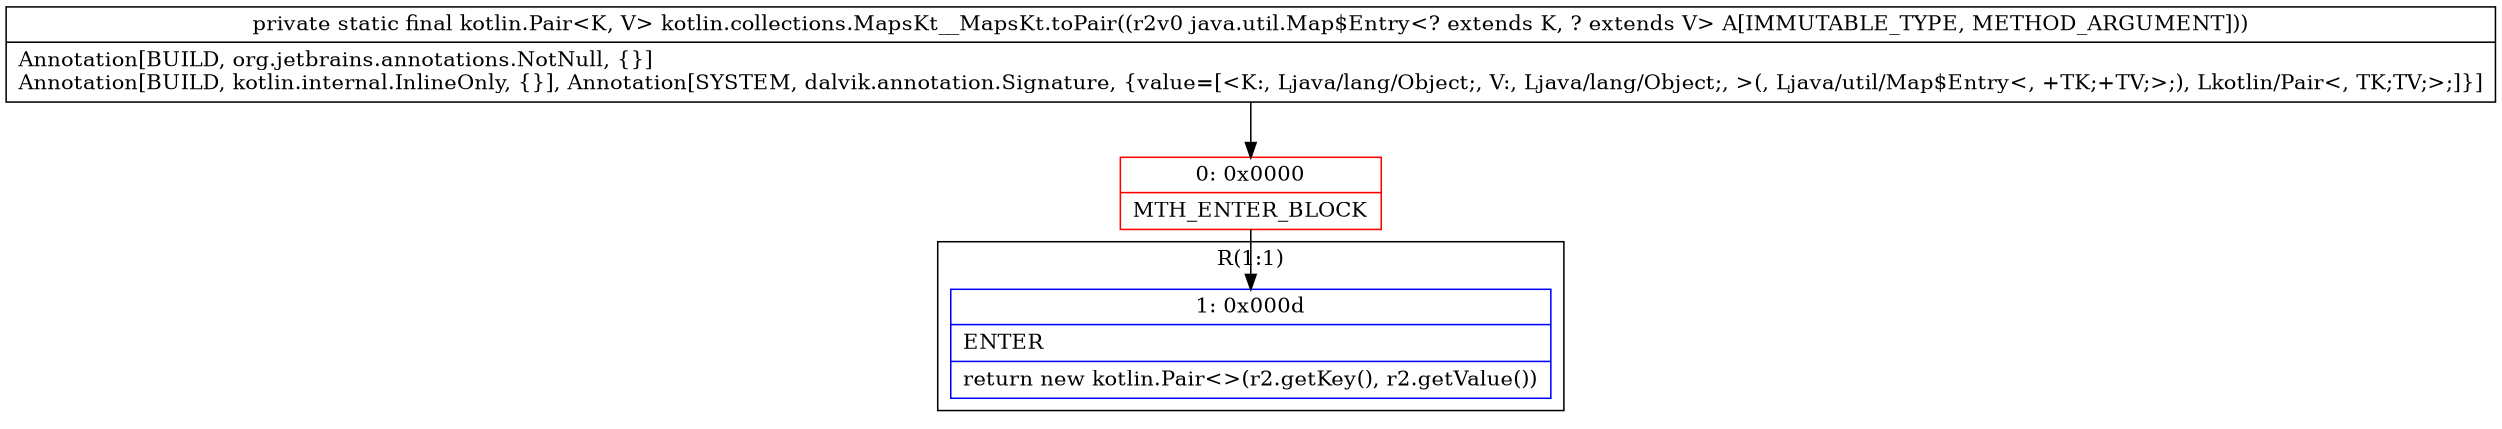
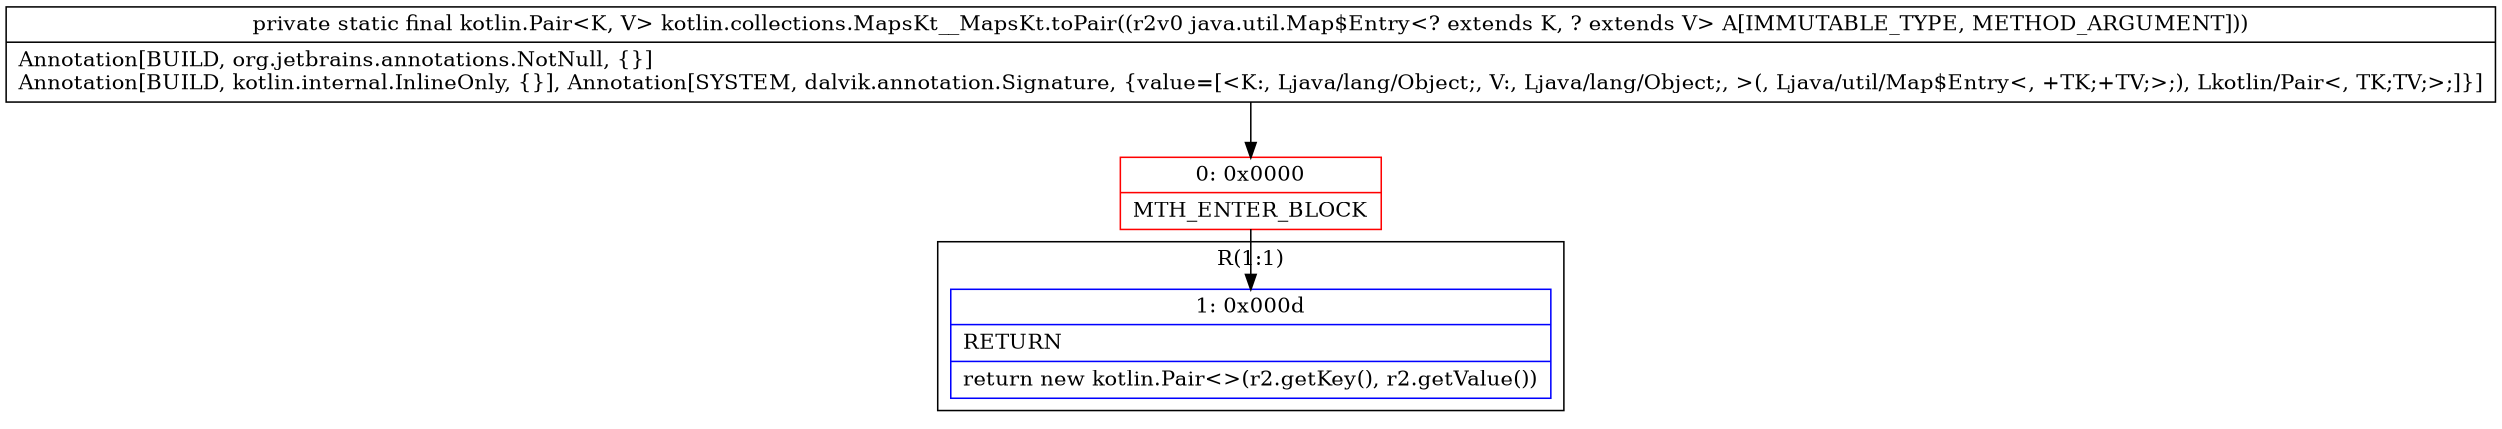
  digraph {
    node [shape=record]
-   n1 [color=blue label="{1\:\ 0x000d|ENTER\l|return new kotlin.Pair\<\>(r2.getKey(), r2.getValue())\l}"]
+   n1 [color=blue label="{1\:\ 0x000d|RETURN\l|return new kotlin.Pair\<\>(r2.getKey(), r2.getValue())\l}"]
    n2 [color=red label="{0\:\ 0x0000|MTH_ENTER_BLOCK\l}"]
    n3 [label="{private static final kotlin.Pair\<K, V\> kotlin.collections.MapsKt__MapsKt.toPair((r2v0 java.util.Map$Entry\<? extends K, ? extends V\> A[IMMUTABLE_TYPE, METHOD_ARGUMENT]))  | Annotation[BUILD, org.jetbrains.annotations.NotNull, \{\}]\lAnnotation[BUILD, kotlin.internal.InlineOnly, \{\}], Annotation[SYSTEM, dalvik.annotation.Signature, \{value=[\<K:, Ljava\/lang\/Object;, V:, Ljava\/lang\/Object;, \>(, Ljava\/util\/Map$Entry\<, +TK;+TV;\>;), Lkotlin\/Pair\<, TK;TV;\>;]\}]\l}"]
    subgraph cluster_1 {
      label="R(1:1)"
      n1
    }
    n2 -> n1
    n3 -> n2
  }
